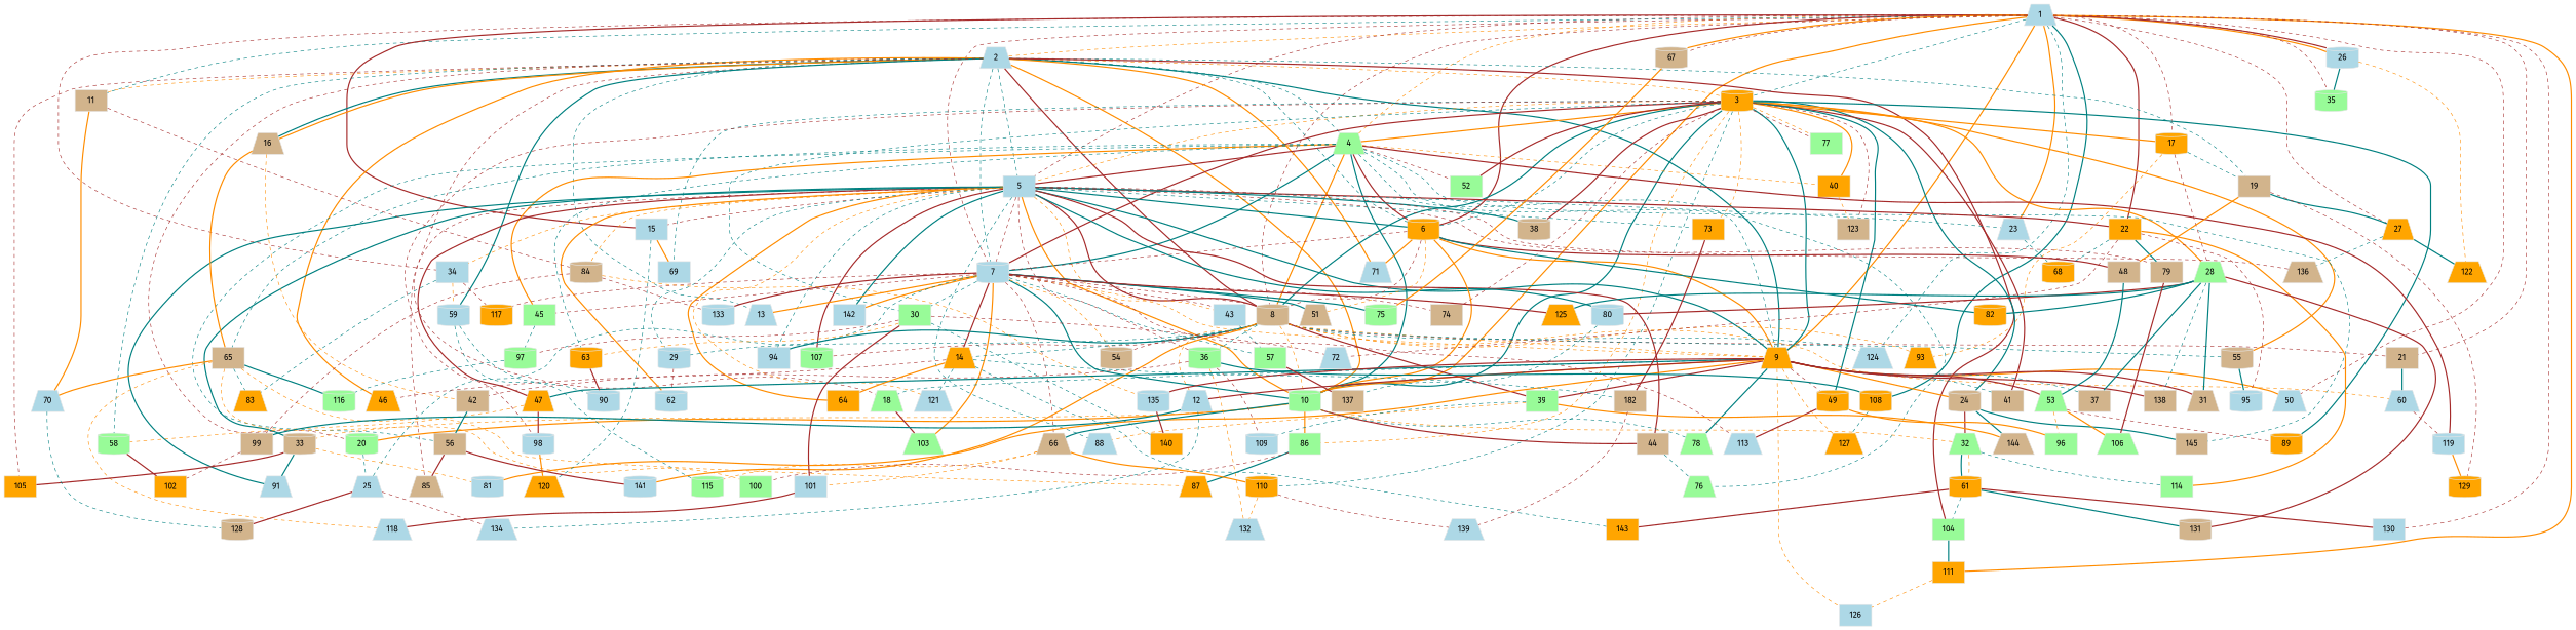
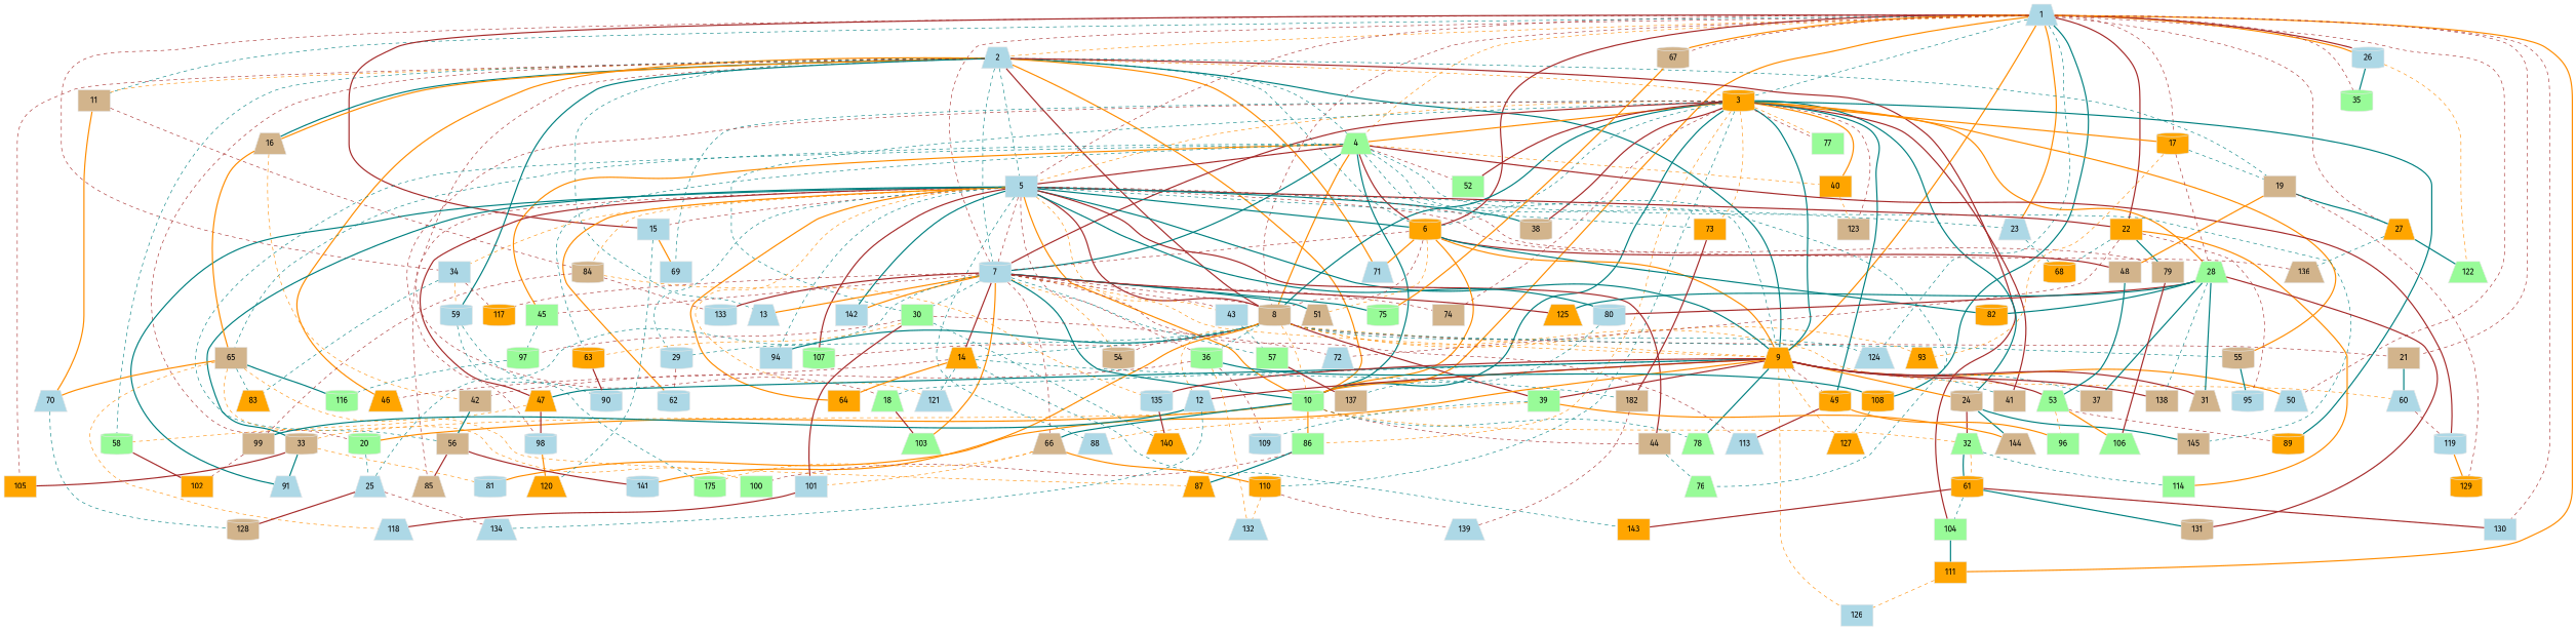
  graph {
    fontname="Fira Sans"
    node [color=gray90 fillcolor=lightblue fontname="Fira Sans" shape=trapezium style=filled]
    edge [color=teal fontname="Fira Sans" style=dashed]
    1
    2
    3 [fillcolor=orange shape=cylinder]
    4 [fillcolor=palegreen]
    5 [shape=box]
    6 [fillcolor=orange shape=cylinder]
    7 [shape=cylinder]
    8 [fillcolor=tan shape=cylinder]
    9 [fillcolor=orange]
    10 [fillcolor=palegreen shape=cylinder]
    11 [fillcolor=tan shape=box]
    15 [shape=box]
    17 [fillcolor=orange shape=cylinder]
    21 [fillcolor=tan shape=box]
    22 [fillcolor=orange shape=box]
    23
    26 [shape=cylinder]
    27 [fillcolor=orange]
    34 [shape=box]
    35 [fillcolor=palegreen shape=cylinder]
    50
    67 [fillcolor=tan shape=cylinder]
    108 [fillcolor=orange shape=cylinder]
    111 [fillcolor=orange shape=box]
    124
    130 [shape=box]
    13
    16 [fillcolor=tan]
    18 [fillcolor=palegreen]
    19 [fillcolor=tan shape=box]
    20 [fillcolor=palegreen shape=cylinder]
    46 [fillcolor=orange]
    58 [fillcolor=palegreen shape=cylinder]
    59 [shape=cylinder]
    71
    104 [fillcolor=palegreen shape=box]
    105 [fillcolor=orange shape=box]
    24 [fillcolor=tan shape=cylinder]
    28 [fillcolor=palegreen]
    30 [fillcolor=palegreen shape=box]
    38 [fillcolor=tan shape=cylinder]
    40 [fillcolor=orange shape=box]
    41 [fillcolor=tan shape=box]
    49 [fillcolor=orange shape=cylinder]
    52 [fillcolor=palegreen shape=box]
    55 [fillcolor=tan shape=cylinder]
    69 [shape=box]
    73 [fillcolor=orange shape=box]
    74 [fillcolor=tan shape=box]
    77 [fillcolor=palegreen shape=box]
    86 [fillcolor=palegreen shape=box]
    89 [fillcolor=orange shape=cylinder]
    98 [shape=cylinder]
    110 [fillcolor=orange shape=cylinder]
    123 [fillcolor=tan shape=box]
    45 [fillcolor=palegreen shape=box]
    56 [fillcolor=tan shape=box]
    63 [fillcolor=orange shape=cylinder]
    65 [fillcolor=tan shape=box]
    76 [fillcolor=palegreen]
    119 [shape=cylinder]
    145 [fillcolor=tan shape=box]
    29 [shape=cylinder]
    33 [fillcolor=tan shape=cylinder]
    36 [fillcolor=palegreen shape=cylinder]
    43 [shape=box]
    44 [fillcolor=tan shape=box]
    47 [fillcolor=orange]
    62 [shape=cylinder]
    64 [fillcolor=orange shape=box]
    79 [fillcolor=tan shape=box]
    80 [shape=cylinder]
    84 [fillcolor=tan shape=cylinder]
    85 [fillcolor=tan]
    88
    91
    94 [shape=box]
    107 [fillcolor=palegreen shape=cylinder]
    121
    136 [fillcolor=tan]
    142 [shape=box]
    48 [fillcolor=tan shape=box]
    51 [fillcolor=tan]
    82 [fillcolor=orange shape=cylinder]
    14 [fillcolor=orange]
    25
    54 [fillcolor=tan shape=cylinder]
    57 [fillcolor=palegreen shape=box]
    66 [fillcolor=tan]
    75 [fillcolor=palegreen shape=cylinder]
    103 [fillcolor=palegreen]
    113
    117 [fillcolor=orange shape=cylinder]
    125 [fillcolor=orange]
    133 [shape=cylinder]
    12
    39 [fillcolor=palegreen shape=box]
    60
    93 [fillcolor=orange]
    141 [shape=cylinder]
    31 [fillcolor=tan]
    37 [fillcolor=tan shape=box]
    53 [fillcolor=palegreen]
    78 [fillcolor=palegreen]
    81 [shape=cylinder]
    126 [shape=box]
    127 [fillcolor=orange]
    135 [shape=cylinder]
    138 [fillcolor=tan shape=box]
    32 [fillcolor=palegreen]
    70
    120 [fillcolor=orange]
    68 [fillcolor=orange shape=cylinder]
    72
    95 [shape=cylinder]
    114 [fillcolor=palegreen shape=box]
-   122 [fillcolor=orange]
+   122 [fillcolor=palegreen]
    83 [fillcolor=orange]
    42 [fillcolor=tan shape=box]
    129 [fillcolor=orange shape=cylinder]
    102 [fillcolor=orange shape=box]
    90 [shape=cylinder]
-   115 [fillcolor=palegreen shape=cylinder]
+   115 [fillcolor=palegreen shape=cylinder label=175]
    144 [fillcolor=tan]
    131 [fillcolor=tan shape=cylinder]
    97 [fillcolor=palegreen shape=cylinder]
    101 [shape=box]
-   140 [fillcolor=orange shape=box]
+   140 [fillcolor=orange]
    96 [fillcolor=palegreen shape=box]
    n130 [fillcolor=tan label=182 shape=box]
    87 [fillcolor=orange]
    100 [fillcolor=palegreen shape=box]
    132
    139
    116 [fillcolor=palegreen shape=cylinder]
    118
    109 [shape=cylinder]
    106 [fillcolor=palegreen]
    137 [fillcolor=tan shape=box]
    99 [fillcolor=tan shape=box]
    143 [fillcolor=orange shape=box]
    134
    128 [fillcolor=tan shape=cylinder]
    61 [fillcolor=orange shape=cylinder]
    1 -- 2 [color=darkorange]
    1 -- 3
    1 -- 4 [color=darkorange]
    1 -- 5 [color=brown]
    1 -- 6 [color=brown style=bold]
    1 -- 7 [color=brown]
    1 -- 8 [color=brown]
    1 -- 9 [color=darkorange style=bold]
    1 -- 10 [color=darkorange style=bold]
    1 -- 11
    1 -- 15 [color=brown style=bold]
    1 -- 17 [color=brown]
    1 -- 21 [color=brown]
    1 -- 22 [color=brown style=bold]
    1 -- 23 [color=darkorange style=bold]
    1 -- 26 [color=darkorange style=bold]
    1 -- 26 [color=brown style=bold]
    1 -- 27 [color=brown]
    1 -- 34 [color=brown]
    1 -- 35 [color=brown]
    1 -- 50 [color=brown]
    1 -- 67 [color=darkorange style=bold]
    1 -- 67 [color=brown]
    1 -- 108 [style=bold]
    1 -- 111 [color=darkorange style=bold]
    1 -- 124
    1 -- 130 [color=brown]
    2 -- 3 [color=darkorange]
    2 -- 4
    2 -- 5
    2 -- 6
    2 -- 7
    2 -- 8 [color=brown style=bold]
    2 -- 9 [style=bold]
    2 -- 10 [color=darkorange style=bold]
    2 -- 11 [color=darkorange]
    2 -- 13
    2 -- 16 [style=bold]
    2 -- 16 [color=darkorange style=bold]
    2 -- 18 [color=brown]
    2 -- 19
    2 -- 20 [color=brown]
    2 -- 46 [color=darkorange style=bold]
    2 -- 58
    2 -- 59 [style=bold]
    2 -- 71 [color=darkorange style=bold]
    2 -- 104 [color=brown style=bold]
    2 -- 105 [color=brown]
    3 -- 4 [color=darkorange style=bold]
    3 -- 5 [color=darkorange]
    3 -- 6
    3 -- 7 [color=brown style=bold]
    3 -- 8 [style=bold]
    3 -- 9 [style=bold]
    3 -- 10 [style=bold]
    3 -- 17 [color=darkorange style=bold]
    3 -- 24 [style=bold]
    3 -- 28 [color=darkorange style=bold]
    3 -- 30
    3 -- 38 [color=brown style=bold]
    3 -- 40 [color=darkorange style=bold]
    3 -- 41 [color=brown style=bold]
    3 -- 49 [style=bold]
    3 -- 52 [color=brown style=bold]
    3 -- 55 [color=darkorange style=bold]
    3 -- 69
    3 -- 73 [color=darkorange]
    3 -- 74 [color=brown]
    3 -- 77 [color=brown]
    3 -- 77 [color=darkorange]
    3 -- 86 [color=darkorange]
    3 -- 89 [style=bold]
    3 -- 98 [color=brown]
    3 -- 110
    3 -- 123 [color=brown]
    4 -- 5 [color=brown style=bold]
    4 -- 6 [color=brown style=bold]
    4 -- 7 [style=bold]
    4 -- 8 [color=darkorange style=bold]
    4 -- 9
    4 -- 10 [style=bold]
    4 -- 40 [color=darkorange]
    4 -- 52 [color=brown]
    4 -- 45 [color=darkorange style=bold]
    4 -- 56
    4 -- 63
    4 -- 65
    4 -- 76
    4 -- 119 [color=brown style=bold]
    4 -- 145
    5 -- 6 [style=bold]
    5 -- 7 [color=brown]
    5 -- 8 [color=brown style=bold]
    5 -- 9 [style=bold]
    5 -- 10 [color=darkorange style=bold]
    5 -- 15 [color=brown]
    5 -- 22 [color=brown style=bold]
    5 -- 23
    5 -- 34 [color=darkorange]
    5 -- 38 [style=bold]
    5 -- 73
    5 -- 29
    5 -- 33 [style=bold]
    5 -- 36 [color=brown]
    5 -- 43 [color=darkorange]
    5 -- 44 [color=brown style=bold]
    5 -- 47 [color=brown style=bold]
    5 -- 62 [color=darkorange style=bold]
    5 -- 64 [color=darkorange style=bold]
    5 -- 79 [color=brown]
    5 -- 80 [style=bold]
    5 -- 84 [color=darkorange]
    5 -- 85 [color=brown]
    5 -- 88
    5 -- 91 [style=bold]
    5 -- 94
    5 -- 107 [color=brown style=bold]
    5 -- 121 [color=darkorange]
    5 -- 136 [color=brown]
    5 -- 142 [style=bold]
    6 -- 7 [color=brown]
    6 -- 8 [color=brown]
    6 -- 9 [color=darkorange style=bold]
    6 -- 10 [color=darkorange style=bold]
    6 -- 71 [color=darkorange style=bold]
    6 -- 48 [color=brown style=bold]
    6 -- 51 [color=darkorange]
    6 -- 82 [style=bold]
    7 -- 8 [color=brown]
    7 -- 9 [color=darkorange]
    7 -- 10 [style=bold]
    7 -- 13 [color=darkorange style=bold]
    7 -- 30
    7 -- 74 [color=brown]
    7 -- 45 [color=brown]
    7 -- 43 [color=brown]
    7 -- 142 [color=darkorange style=bold]
    7 -- 51 [style=bold]
    7 -- 14 [color=brown style=bold]
    7 -- 25
    7 -- 54 [color=darkorange]
    7 -- 57
    7 -- 66 [color=brown]
    7 -- 75 [style=bold]
    7 -- 103 [color=darkorange style=bold]
    7 -- 113 [color=brown]
    7 -- 117 [color=brown]
    7 -- 125 [color=brown style=bold]
    7 -- 133 [color=brown style=bold]
    8 -- 9 [color=darkorange]
    8 -- 10 [color=darkorange]
    8 -- 21 [color=brown]
    8 -- 124
    8 -- 55
    8 -- 29
    8 -- 36
    8 -- 94 [style=bold]
    8 -- 107 [color=brown]
    8 -- 14
    8 -- 54 [color=brown]
    8 -- 12 [color=darkorange]
    8 -- 39 [color=brown style=bold]
    8 -- 60 [color=darkorange]
    8 -- 93 [color=darkorange]
    8 -- 141 [color=darkorange style=bold]
    9 -- 10 [color=darkorange style=bold]
    9 -- 50 [color=darkorange style=bold]
    9 -- 18
    9 -- 24 [color=darkorange style=bold]
    9 -- 41
    9 -- 49 [color=brown]
    9 -- 47 [style=bold]
    9 -- 12 [color=brown style=bold]
    9 -- 39 [color=brown style=bold]
    9 -- 31 [color=brown style=bold]
    9 -- 37
    9 -- 53 [color=brown style=bold]
    9 -- 78 [style=bold]
    9 -- 81 [color=darkorange style=bold]
    9 -- 126 [color=darkorange]
    9 -- 127 [color=darkorange]
    9 -- 135 [color=brown style=bold]
    9 -- 138 [color=brown style=bold]
    10 -- 20 [color=darkorange style=bold]
    10 -- 86 [color=darkorange style=bold]
    10 -- 33 [color=darkorange]
-   10 -- 44 [color=brown style=bold]
+   10 -- 44 [color=brown]
    10 -- 66 [style=bold]
    10 -- 78
    10 -- 32 [color=darkorange]
    11 -- 84 [color=brown]
    11 -- 70 [color=darkorange style=bold]
    15 -- 69 [color=darkorange style=bold]
    15 -- 120
    17 -- 19
    17 -- 28 [color=brown]
    17 -- 93 [color=darkorange]
    21 -- 60 [style=bold]
    22 -- 79 [style=bold]
    22 -- 68
    22 -- 72 [color=brown]
    22 -- 95 [color=brown]
    22 -- 114 [color=darkorange style=bold]
    23 -- 68
    26 -- 35 [style=bold]
    26 -- 122 [color=darkorange]
    27 -- 136
    27 -- 122 [style=bold]
    34 -- 59 [color=darkorange]
    34 -- 117 [color=brown]
    34 -- 83
    67 -- 75 [color=darkorange style=bold]
    108 -- 127
    111 -- 126 [color=darkorange]
    16 -- 65 [color=darkorange style=bold]
    16 -- 42 [color=darkorange]
    18 -- 103 [color=brown style=bold]
    19 -- 27 [style=bold]
    19 -- 48 [color=darkorange style=bold]
    19 -- 129 [color=brown]
    20 -- 25
    58 -- 102 [color=brown style=bold]
    59 -- 90
    59 -- 115
    104 -- 111 [style=bold]
    24 -- 145 [style=bold]
    24 -- 32 [color=brown style=bold]
    24 -- 144 [style=bold]
    28 -- 80 [color=brown style=bold]
    28 -- 82 [style=bold]
    28 -- 125 [style=bold]
    28 -- 31 [style=bold]
    28 -- 37 [style=bold]
    28 -- 138
    28 -- 131 [color=brown style=bold]
    30 -- 63 [color=darkorange]
    30 -- 72 [color=brown]
    30 -- 97 [color=brown]
    30 -- 101 [color=brown style=bold]
    30 -- 140
    40 -- 123 [color=darkorange]
    49 -- 113 [color=brown style=bold]
    49 -- 96 [color=darkorange style=bold]
    55 -- 95 [style=bold]
    73 -- n130 [color=brown style=bold]
    86 -- 87 [style=bold]
    86 -- 100 [color=brown]
    98 -- 120 [color=darkorange style=bold]
    110 -- 132 [color=darkorange]
    110 -- 139 [color=brown]
    45 -- 97
    56 -- 85 [color=brown style=bold]
    56 -- 141 [color=brown style=bold]
    63 -- 90 [color=brown style=bold]
    65 -- 70 [color=darkorange style=bold]
    65 -- 83
    65 -- 87 [color=darkorange]
    65 -- 100 [color=darkorange]
    65 -- 116 [style=bold]
    65 -- 118 [color=darkorange]
    119 -- 129 [color=darkorange style=bold]
    29 -- 62 [color=brown]
    33 -- 105 [color=brown style=bold]
    33 -- 91 [style=bold]
    33 -- 81 [color=darkorange]
    36 -- 108 [style=bold]
    36 -- 42 [color=brown]
    36 -- 132 [color=darkorange]
    36 -- 109 [color=brown]
    43 -- 57
    44 -- 76
    47 -- 58 [color=darkorange]
    47 -- 98 [color=brown style=bold]
    79 -- 106 [color=brown style=bold]
    80 -- 137
    84 -- 133 [color=brown]
    84 -- 135 [color=darkorange]
    84 -- 99 [color=brown]
    48 -- 53 [style=bold]
    14 -- 46 [color=brown]
    14 -- 64 [color=darkorange style=bold]
    14 -- 121
    14 -- n130
    14 -- 143
    25 -- 134 [color=brown]
    25 -- 128 [color=brown style=bold]
    57 -- 137 [color=brown style=bold]
    66 -- 110 [color=darkorange style=bold]
    66 -- 115 [color=darkorange]
    66 -- 101 [color=darkorange]
    12 -- 99 [style=bold]
    12 -- 134
    39 -- 88 [color=darkorange]
    39 -- 144 [color=darkorange style=bold]
    39 -- 109
    60 -- 119 [color=brown]
    53 -- 89 [color=brown]
    53 -- 96 [color=darkorange]
    53 -- 106 [color=darkorange style=bold]
    135 -- 140 [color=brown style=bold]
    32 -- 114
    32 -- 61 [style=bold]
    32 -- 61 [color=darkorange]
    70 -- 128
    42 -- 56 [style=bold]
    97 -- 116
    101 -- 118 [color=brown style=bold]
    n130 -- 139 [color=brown]
    99 -- 102 [color=brown]
    61 -- 130 [color=brown style=bold]
    61 -- 104
    61 -- 131 [style=bold]
    61 -- 143 [color=brown style=bold]
  }
